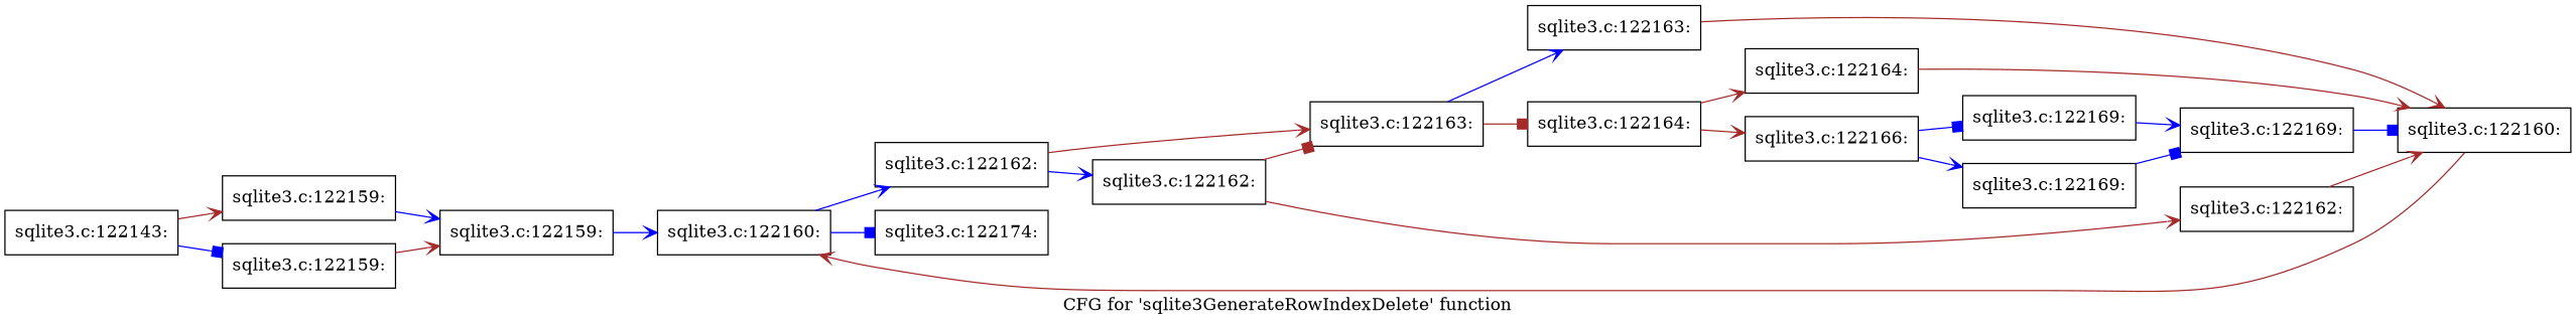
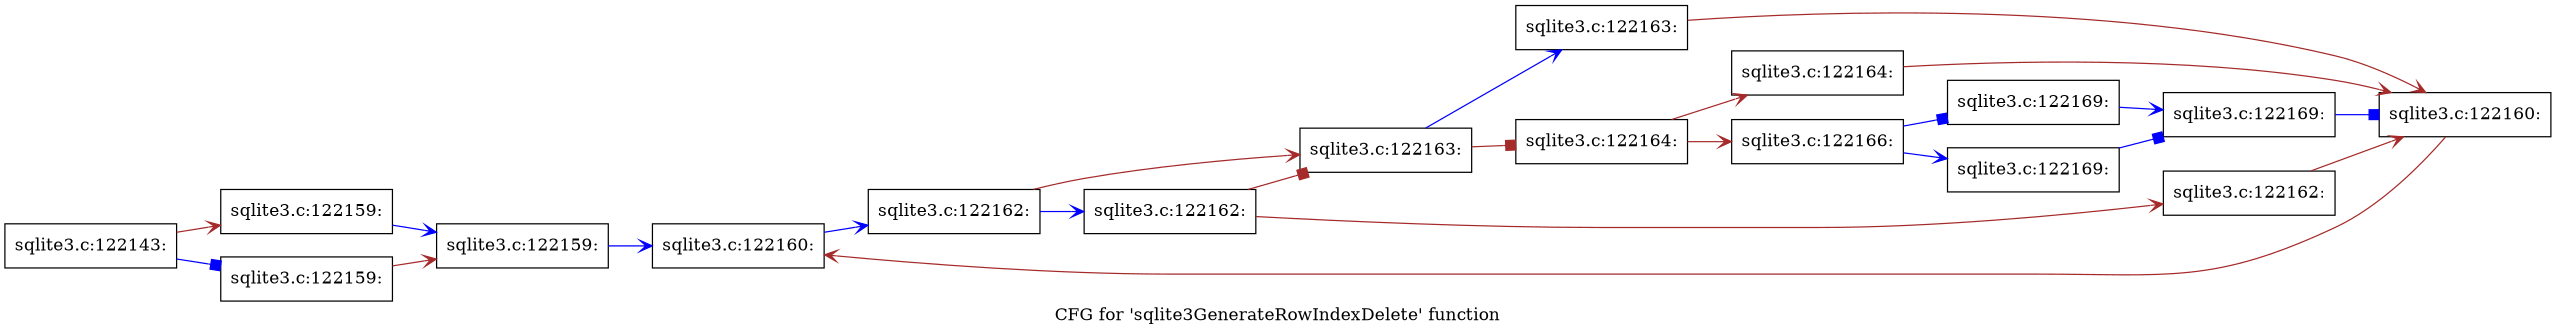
  digraph {
    label="CFG for 'sqlite3GenerateRowIndexDelete' function"
    rankdir=LR
    node [shape=record]
    edge [color=brown arrowhead=vee]
    n1 [label="{sqlite3.c:122143:}"]
    n2 [label="{sqlite3.c:122159:}"]
    n3 [label="{sqlite3.c:122159:}"]
    n4 [label="{sqlite3.c:122159:}"]
    n5 [label="{sqlite3.c:122160:}"]
    n6 [label="{sqlite3.c:122162:}"]
-   n7 [label="{sqlite3.c:122174:}"]
    n8 [label="{sqlite3.c:122162:}"]
    n9 [label="{sqlite3.c:122163:}"]
    n10 [label="{sqlite3.c:122162:}"]
    n11 [label="{sqlite3.c:122163:}"]
    n12 [label="{sqlite3.c:122164:}"]
    n13 [label="{sqlite3.c:122160:}"]
    n14 [label="{sqlite3.c:122164:}"]
    n15 [label="{sqlite3.c:122166:}"]
    n16 [label="{sqlite3.c:122169:}"]
    n17 [label="{sqlite3.c:122169:}"]
    n18 [label="{sqlite3.c:122169:}"]
    n1 -> n2
    n1 -> n3 [color=blue arrowhead=box]
    n2 -> n4 [color=blue]
    n3 -> n4
    n4 -> n5 [color=blue]
    n5 -> n6 [color=blue]
-   n5 -> n7 [color=blue arrowhead=box]
    n6 -> n8 [color=blue]
    n6 -> n9
    n8 -> n9 [arrowhead=box]
    n8 -> n10
    n9 -> n11 [color=blue]
    n9 -> n12 [arrowhead=box]
    n10 -> n13
    n11 -> n13
    n12 -> n14
    n12 -> n15
    n13 -> n5
    n14 -> n13
    n15 -> n16 [color=blue arrowhead=box]
    n15 -> n17 [color=blue]
    n16 -> n18 [color=blue]
    n17 -> n18 [color=blue arrowhead=box]
    n18 -> n13 [color=blue arrowhead=box]
  }
